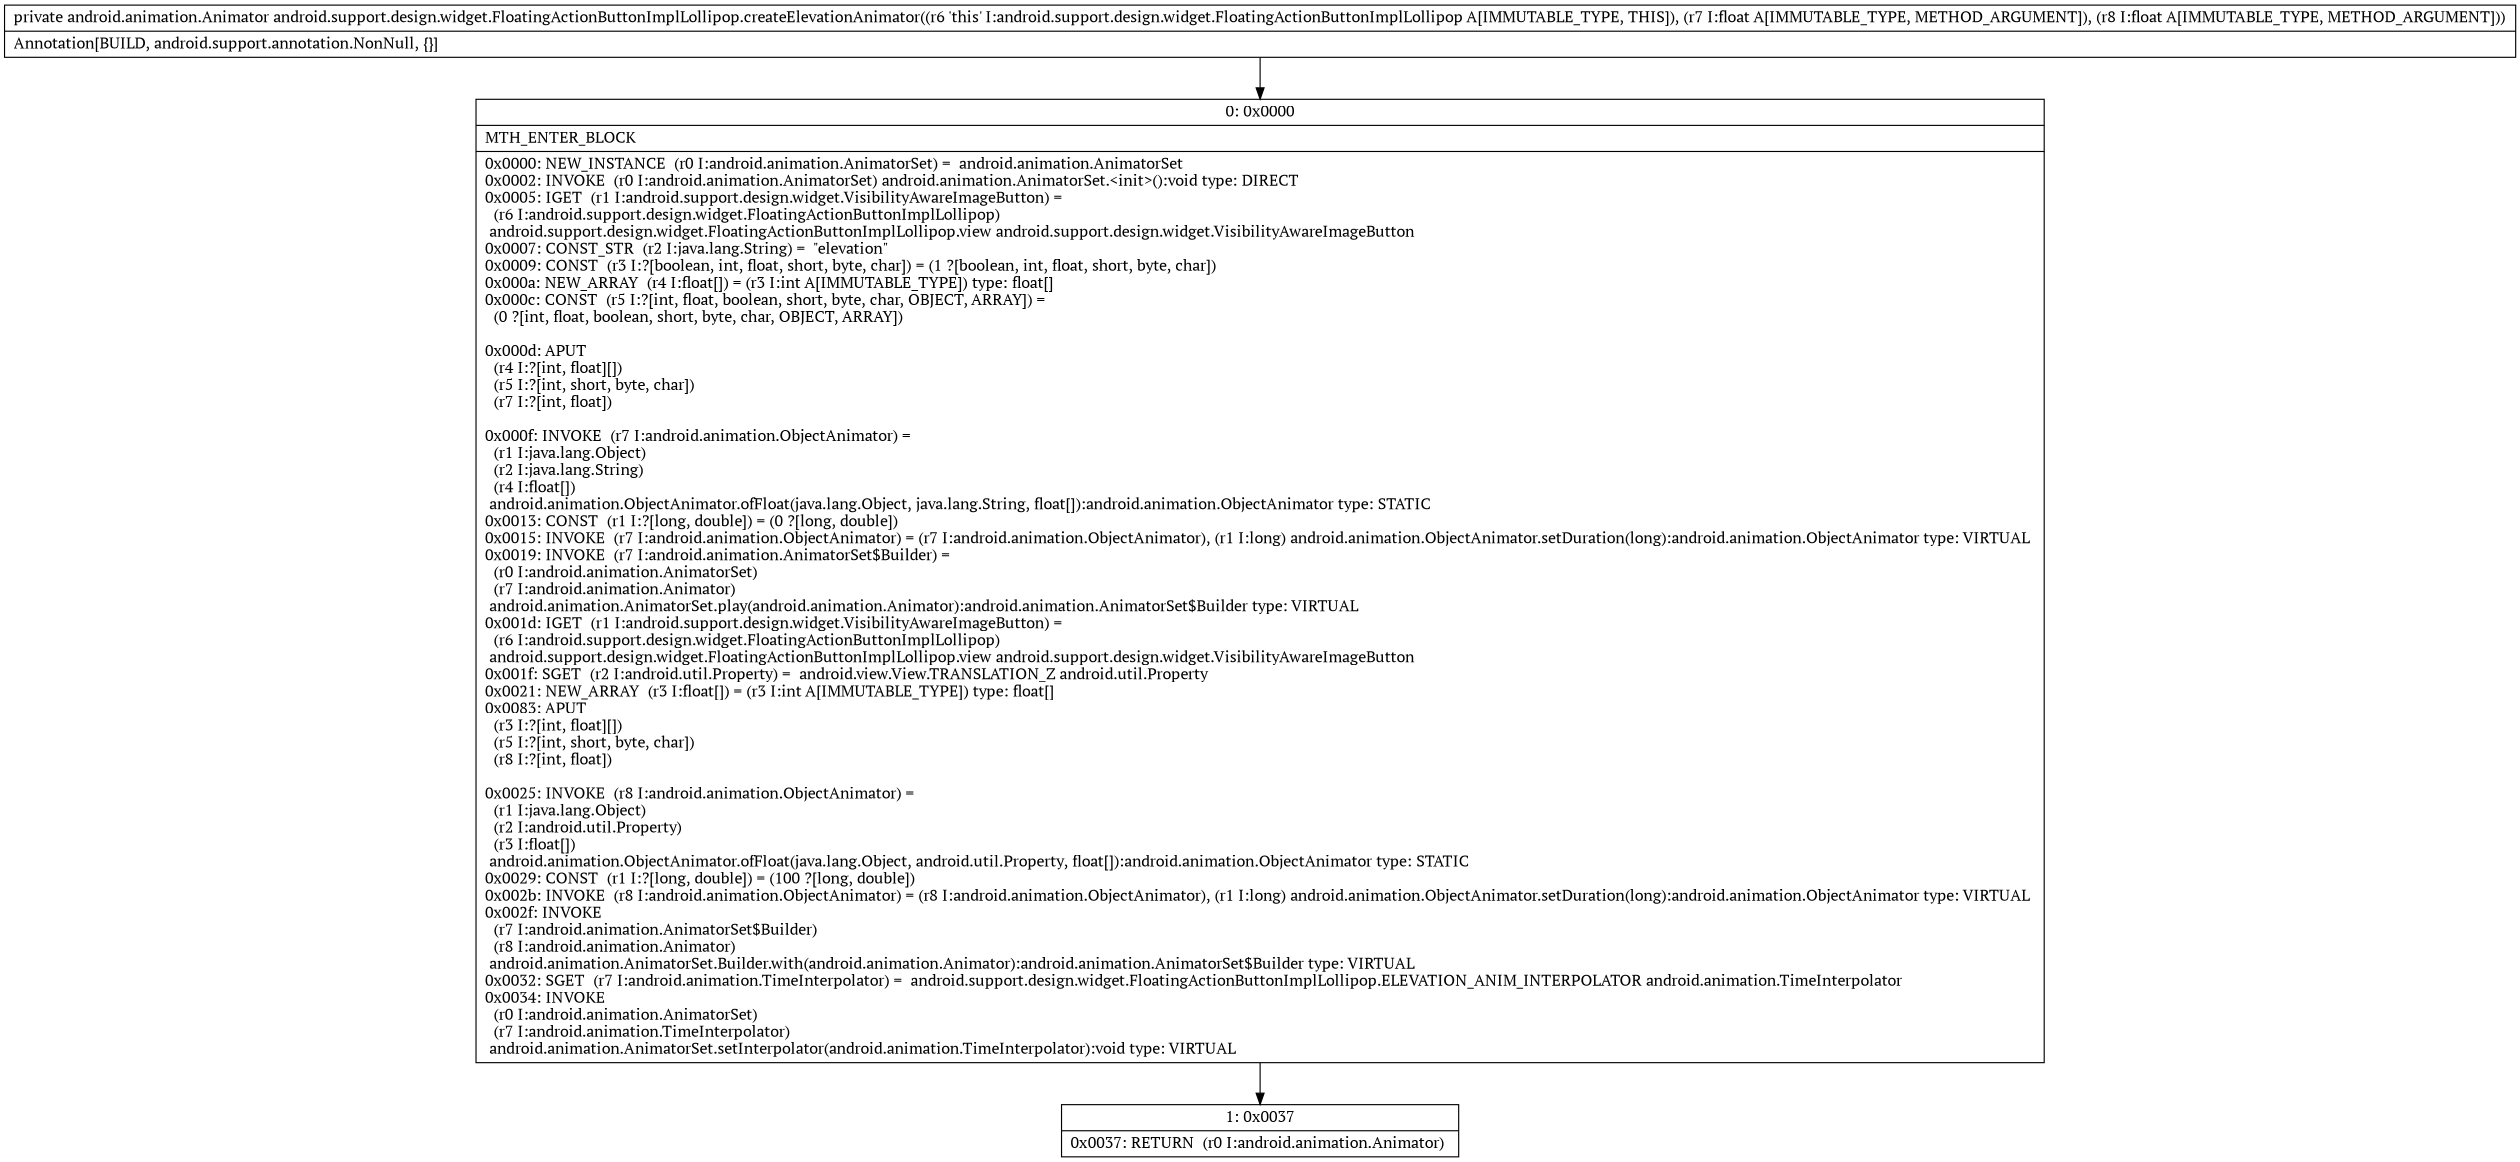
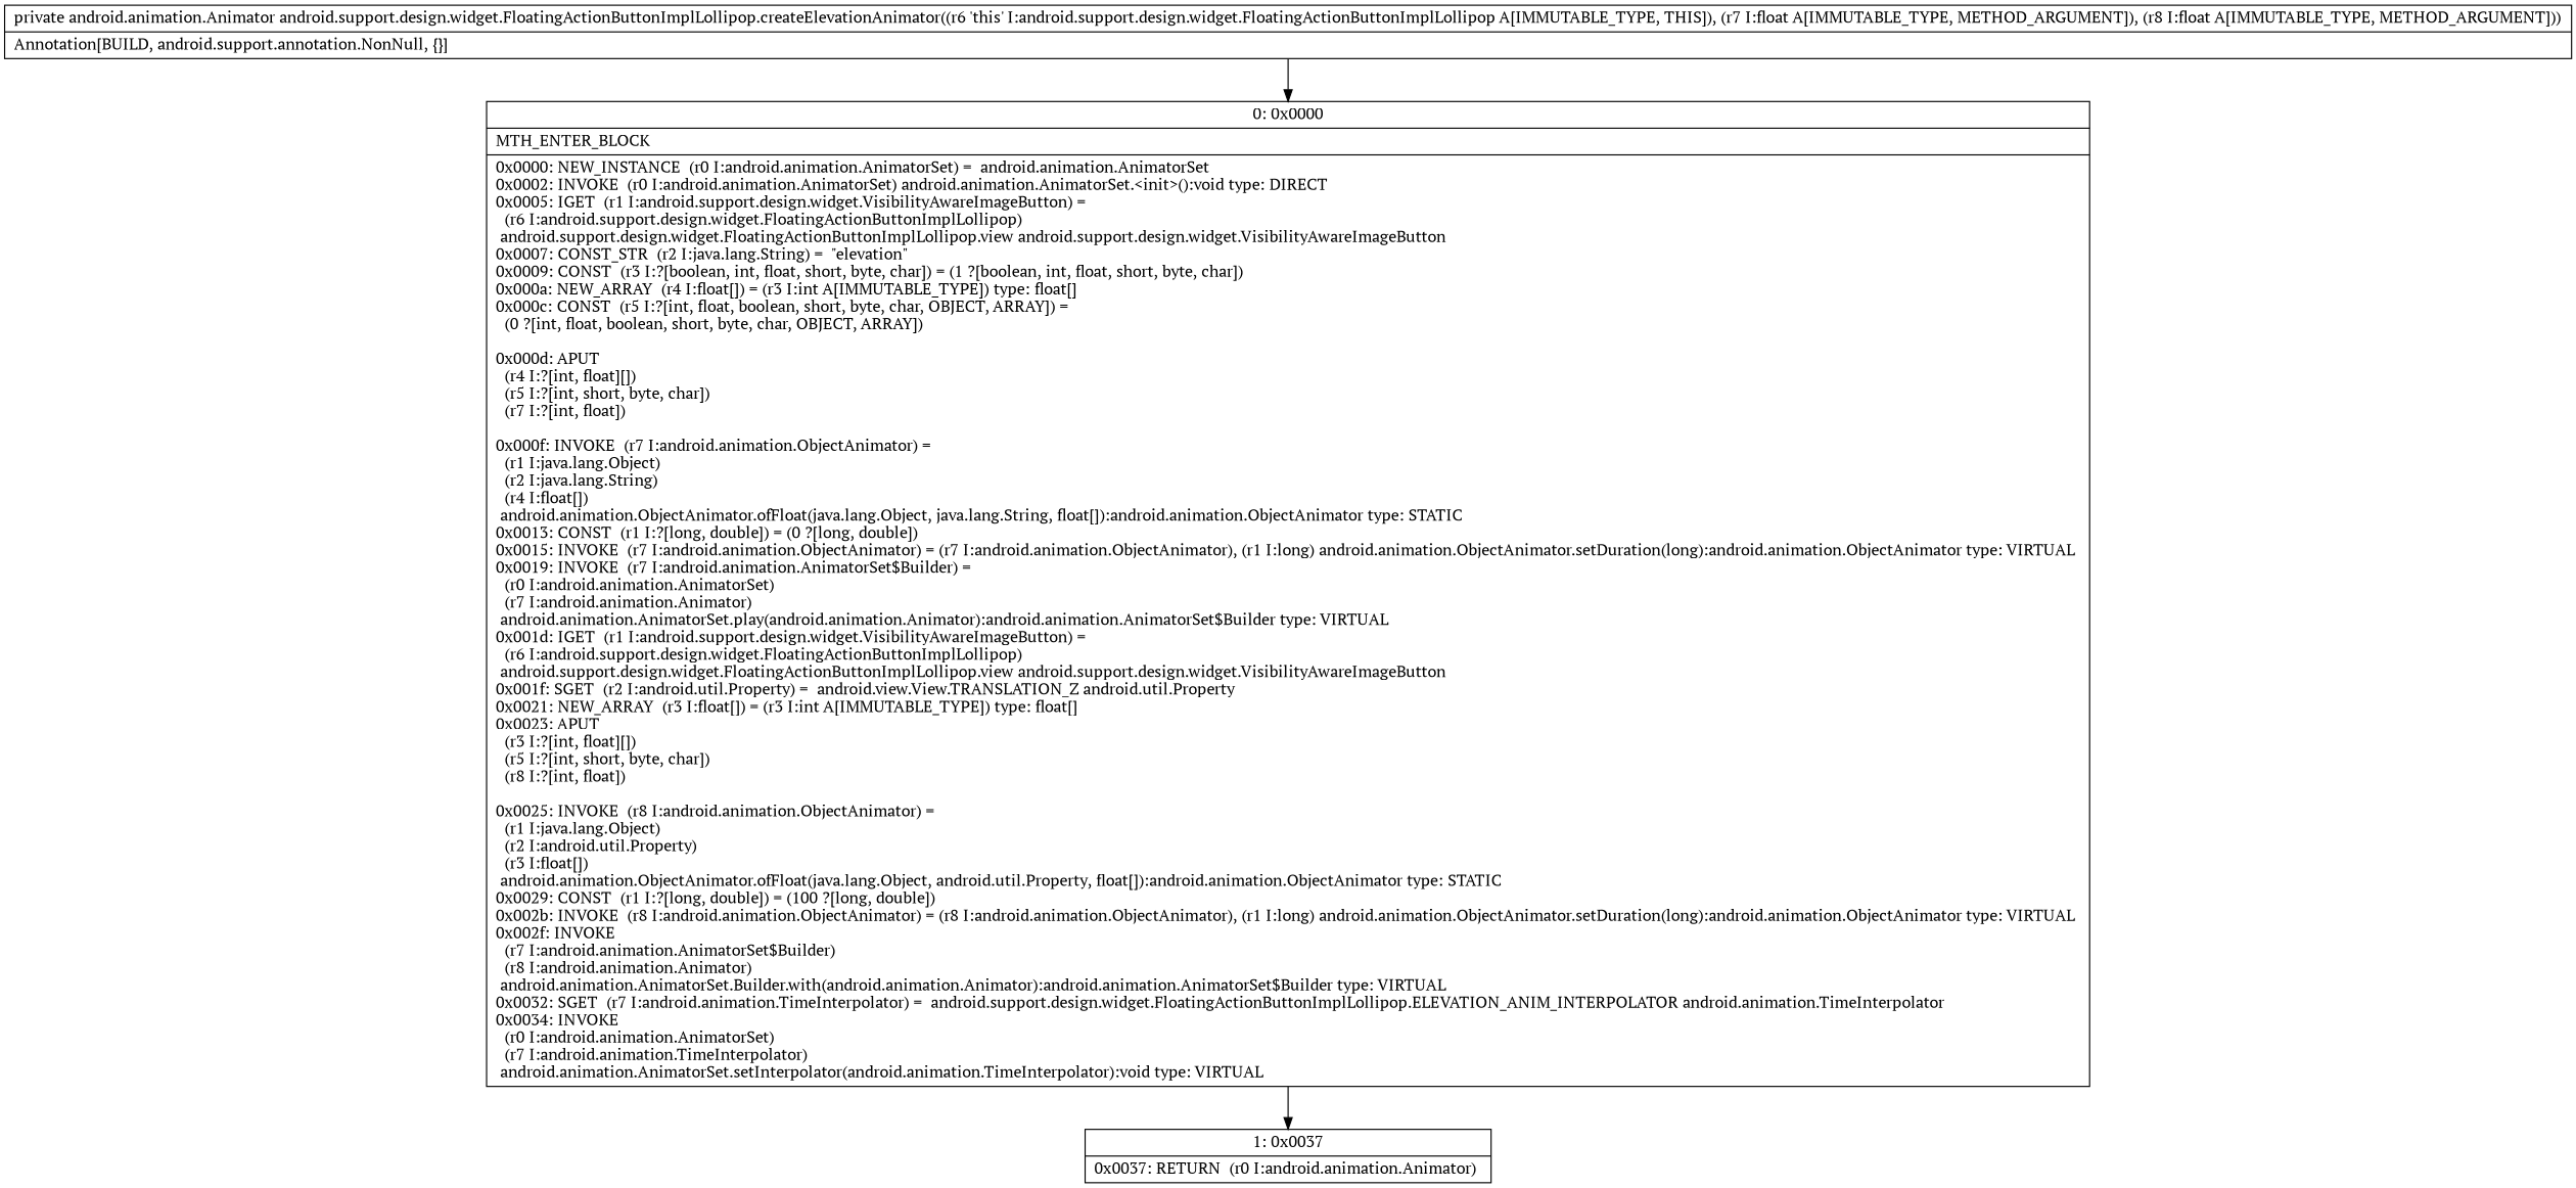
  digraph {
    fontname="PT Serif"
    node [shape=record fontname="PT Serif"]
    edge [fontname="PT Serif"]
-   n1 [label="{0\:\ 0x0000|MTH_ENTER_BLOCK\l|0x0000: NEW_INSTANCE  (r0 I:android.animation.AnimatorSet) =  android.animation.AnimatorSet \l0x0002: INVOKE  (r0 I:android.animation.AnimatorSet) android.animation.AnimatorSet.\<init\>():void type: DIRECT \l0x0005: IGET  (r1 I:android.support.design.widget.VisibilityAwareImageButton) = \l  (r6 I:android.support.design.widget.FloatingActionButtonImplLollipop)\l android.support.design.widget.FloatingActionButtonImplLollipop.view android.support.design.widget.VisibilityAwareImageButton \l0x0007: CONST_STR  (r2 I:java.lang.String) =  \"elevation\" \l0x0009: CONST  (r3 I:?[boolean, int, float, short, byte, char]) = (1 ?[boolean, int, float, short, byte, char]) \l0x000a: NEW_ARRAY  (r4 I:float[]) = (r3 I:int A[IMMUTABLE_TYPE]) type: float[] \l0x000c: CONST  (r5 I:?[int, float, boolean, short, byte, char, OBJECT, ARRAY]) = \l  (0 ?[int, float, boolean, short, byte, char, OBJECT, ARRAY])\l \l0x000d: APUT  \l  (r4 I:?[int, float][])\l  (r5 I:?[int, short, byte, char])\l  (r7 I:?[int, float])\l \l0x000f: INVOKE  (r7 I:android.animation.ObjectAnimator) = \l  (r1 I:java.lang.Object)\l  (r2 I:java.lang.String)\l  (r4 I:float[])\l android.animation.ObjectAnimator.ofFloat(java.lang.Object, java.lang.String, float[]):android.animation.ObjectAnimator type: STATIC \l0x0013: CONST  (r1 I:?[long, double]) = (0 ?[long, double]) \l0x0015: INVOKE  (r7 I:android.animation.ObjectAnimator) = (r7 I:android.animation.ObjectAnimator), (r1 I:long) android.animation.ObjectAnimator.setDuration(long):android.animation.ObjectAnimator type: VIRTUAL \l0x0019: INVOKE  (r7 I:android.animation.AnimatorSet$Builder) = \l  (r0 I:android.animation.AnimatorSet)\l  (r7 I:android.animation.Animator)\l android.animation.AnimatorSet.play(android.animation.Animator):android.animation.AnimatorSet$Builder type: VIRTUAL \l0x001d: IGET  (r1 I:android.support.design.widget.VisibilityAwareImageButton) = \l  (r6 I:android.support.design.widget.FloatingActionButtonImplLollipop)\l android.support.design.widget.FloatingActionButtonImplLollipop.view android.support.design.widget.VisibilityAwareImageButton \l0x001f: SGET  (r2 I:android.util.Property) =  android.view.View.TRANSLATION_Z android.util.Property \l0x0021: NEW_ARRAY  (r3 I:float[]) = (r3 I:int A[IMMUTABLE_TYPE]) type: float[] \l0x0083: APUT  \l  (r3 I:?[int, float][])\l  (r5 I:?[int, short, byte, char])\l  (r8 I:?[int, float])\l \l0x0025: INVOKE  (r8 I:android.animation.ObjectAnimator) = \l  (r1 I:java.lang.Object)\l  (r2 I:android.util.Property)\l  (r3 I:float[])\l android.animation.ObjectAnimator.ofFloat(java.lang.Object, android.util.Property, float[]):android.animation.ObjectAnimator type: STATIC \l0x0029: CONST  (r1 I:?[long, double]) = (100 ?[long, double]) \l0x002b: INVOKE  (r8 I:android.animation.ObjectAnimator) = (r8 I:android.animation.ObjectAnimator), (r1 I:long) android.animation.ObjectAnimator.setDuration(long):android.animation.ObjectAnimator type: VIRTUAL \l0x002f: INVOKE  \l  (r7 I:android.animation.AnimatorSet$Builder)\l  (r8 I:android.animation.Animator)\l android.animation.AnimatorSet.Builder.with(android.animation.Animator):android.animation.AnimatorSet$Builder type: VIRTUAL \l0x0032: SGET  (r7 I:android.animation.TimeInterpolator) =  android.support.design.widget.FloatingActionButtonImplLollipop.ELEVATION_ANIM_INTERPOLATOR android.animation.TimeInterpolator \l0x0034: INVOKE  \l  (r0 I:android.animation.AnimatorSet)\l  (r7 I:android.animation.TimeInterpolator)\l android.animation.AnimatorSet.setInterpolator(android.animation.TimeInterpolator):void type: VIRTUAL \l}"]
+   n1 [label="{0\:\ 0x0000|MTH_ENTER_BLOCK\l|0x0000: NEW_INSTANCE  (r0 I:android.animation.AnimatorSet) =  android.animation.AnimatorSet \l0x0002: INVOKE  (r0 I:android.animation.AnimatorSet) android.animation.AnimatorSet.\<init\>():void type: DIRECT \l0x0005: IGET  (r1 I:android.support.design.widget.VisibilityAwareImageButton) = \l  (r6 I:android.support.design.widget.FloatingActionButtonImplLollipop)\l android.support.design.widget.FloatingActionButtonImplLollipop.view android.support.design.widget.VisibilityAwareImageButton \l0x0007: CONST_STR  (r2 I:java.lang.String) =  \"elevation\" \l0x0009: CONST  (r3 I:?[boolean, int, float, short, byte, char]) = (1 ?[boolean, int, float, short, byte, char]) \l0x000a: NEW_ARRAY  (r4 I:float[]) = (r3 I:int A[IMMUTABLE_TYPE]) type: float[] \l0x000c: CONST  (r5 I:?[int, float, boolean, short, byte, char, OBJECT, ARRAY]) = \l  (0 ?[int, float, boolean, short, byte, char, OBJECT, ARRAY])\l \l0x000d: APUT  \l  (r4 I:?[int, float][])\l  (r5 I:?[int, short, byte, char])\l  (r7 I:?[int, float])\l \l0x000f: INVOKE  (r7 I:android.animation.ObjectAnimator) = \l  (r1 I:java.lang.Object)\l  (r2 I:java.lang.String)\l  (r4 I:float[])\l android.animation.ObjectAnimator.ofFloat(java.lang.Object, java.lang.String, float[]):android.animation.ObjectAnimator type: STATIC \l0x0013: CONST  (r1 I:?[long, double]) = (0 ?[long, double]) \l0x0015: INVOKE  (r7 I:android.animation.ObjectAnimator) = (r7 I:android.animation.ObjectAnimator), (r1 I:long) android.animation.ObjectAnimator.setDuration(long):android.animation.ObjectAnimator type: VIRTUAL \l0x0019: INVOKE  (r7 I:android.animation.AnimatorSet$Builder) = \l  (r0 I:android.animation.AnimatorSet)\l  (r7 I:android.animation.Animator)\l android.animation.AnimatorSet.play(android.animation.Animator):android.animation.AnimatorSet$Builder type: VIRTUAL \l0x001d: IGET  (r1 I:android.support.design.widget.VisibilityAwareImageButton) = \l  (r6 I:android.support.design.widget.FloatingActionButtonImplLollipop)\l android.support.design.widget.FloatingActionButtonImplLollipop.view android.support.design.widget.VisibilityAwareImageButton \l0x001f: SGET  (r2 I:android.util.Property) =  android.view.View.TRANSLATION_Z android.util.Property \l0x0021: NEW_ARRAY  (r3 I:float[]) = (r3 I:int A[IMMUTABLE_TYPE]) type: float[] \l0x0023: APUT  \l  (r3 I:?[int, float][])\l  (r5 I:?[int, short, byte, char])\l  (r8 I:?[int, float])\l \l0x0025: INVOKE  (r8 I:android.animation.ObjectAnimator) = \l  (r1 I:java.lang.Object)\l  (r2 I:android.util.Property)\l  (r3 I:float[])\l android.animation.ObjectAnimator.ofFloat(java.lang.Object, android.util.Property, float[]):android.animation.ObjectAnimator type: STATIC \l0x0029: CONST  (r1 I:?[long, double]) = (100 ?[long, double]) \l0x002b: INVOKE  (r8 I:android.animation.ObjectAnimator) = (r8 I:android.animation.ObjectAnimator), (r1 I:long) android.animation.ObjectAnimator.setDuration(long):android.animation.ObjectAnimator type: VIRTUAL \l0x002f: INVOKE  \l  (r7 I:android.animation.AnimatorSet$Builder)\l  (r8 I:android.animation.Animator)\l android.animation.AnimatorSet.Builder.with(android.animation.Animator):android.animation.AnimatorSet$Builder type: VIRTUAL \l0x0032: SGET  (r7 I:android.animation.TimeInterpolator) =  android.support.design.widget.FloatingActionButtonImplLollipop.ELEVATION_ANIM_INTERPOLATOR android.animation.TimeInterpolator \l0x0034: INVOKE  \l  (r0 I:android.animation.AnimatorSet)\l  (r7 I:android.animation.TimeInterpolator)\l android.animation.AnimatorSet.setInterpolator(android.animation.TimeInterpolator):void type: VIRTUAL \l}"]
    n2 [label="{1\:\ 0x0037|0x0037: RETURN  (r0 I:android.animation.Animator) \l}"]
    n3 [label="{private android.animation.Animator android.support.design.widget.FloatingActionButtonImplLollipop.createElevationAnimator((r6 'this' I:android.support.design.widget.FloatingActionButtonImplLollipop A[IMMUTABLE_TYPE, THIS]), (r7 I:float A[IMMUTABLE_TYPE, METHOD_ARGUMENT]), (r8 I:float A[IMMUTABLE_TYPE, METHOD_ARGUMENT]))  | Annotation[BUILD, android.support.annotation.NonNull, \{\}]\l}"]
    n1 -> n2
    n3 -> n1
  }
